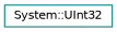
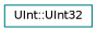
  digraph {
    rankdir=TB
-   n1 [color=teal fillcolor=white fontname=Helvetica fontsize=10 height=0.2 label="System::UInt32" shape=record style=filled width=0.4]
+   n1 [color=teal fillcolor=white fontname=Helvetica fontsize=10 height=0.2 label="UInt::UInt32" shape=record style=filled width=0.4]
  }
